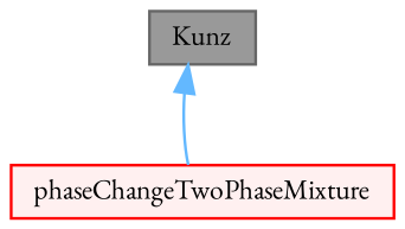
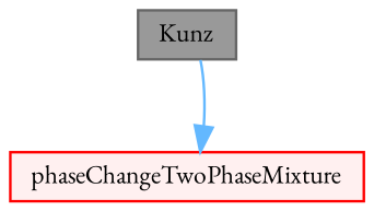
  digraph {
    fontname="EB Garamond"
    node [fontname="EB Garamond" fontsize=10 shape=box style=filled]
    n1 [color=gray40 fillcolor=grey60 fontcolor=black height=0.2 label=Kunz width=0.4]
    n2 [color=red fillcolor="#FFF0F0" height=0.2 label=phaseChangeTwoPhaseMixture width=0.4]
-   n1 -> n2 [color=steelblue1 dir=back fontname="EB Garamond" fontsize=10 labelfontname=Helvetica labelfontsize=10 style=solid]
+   n2 -> n1 [color=steelblue1 dir=back fontname="EB Garamond" fontsize=10 labelfontname=Helvetica labelfontsize=10 style=solid]
  }
